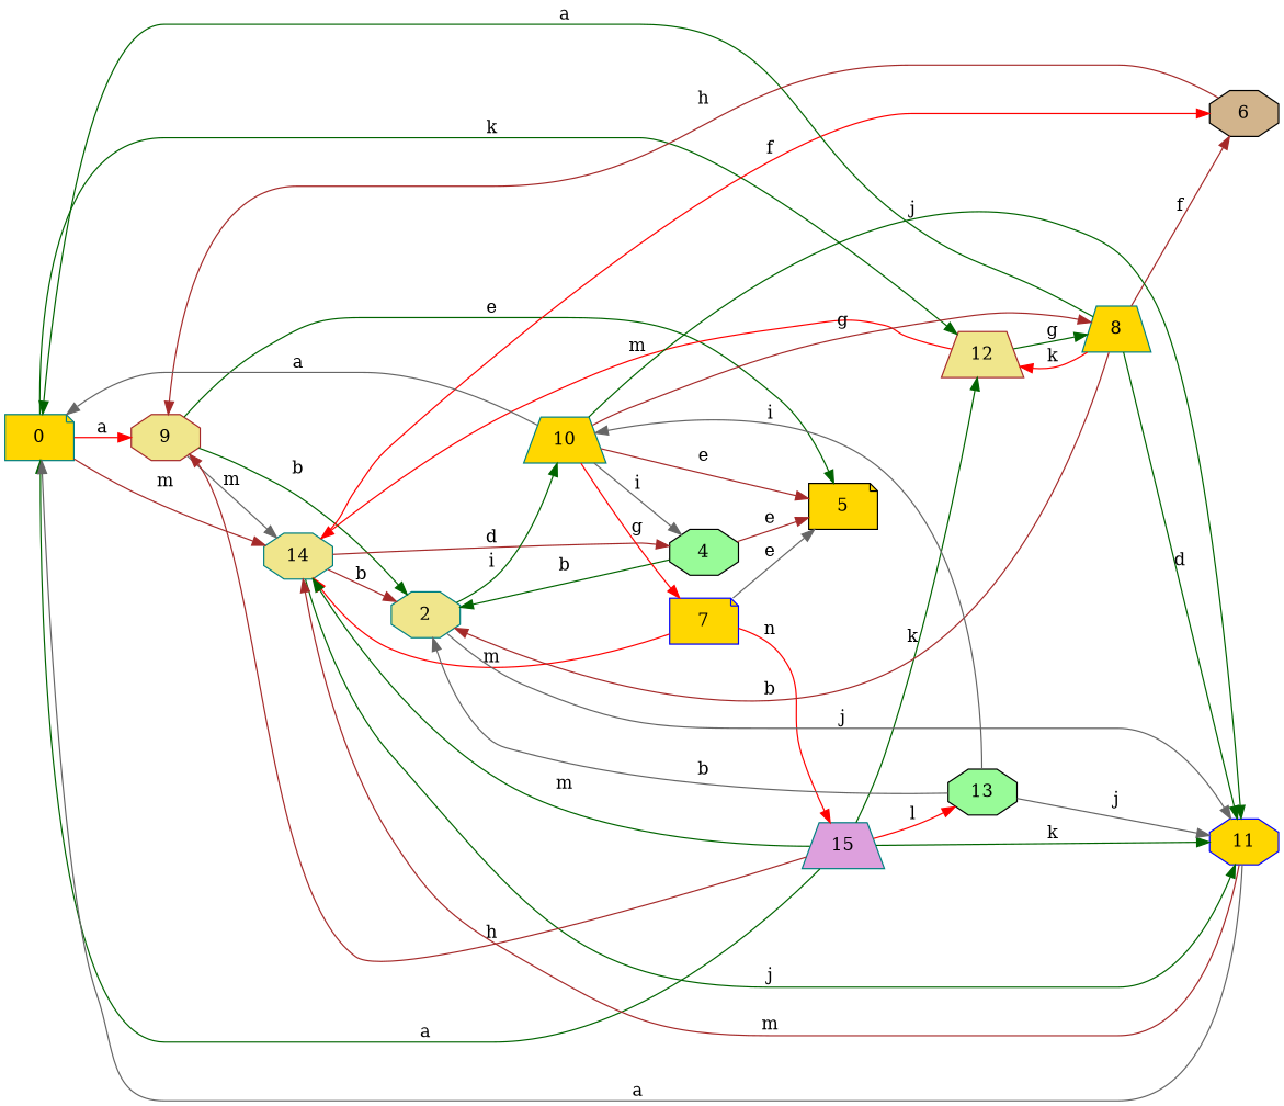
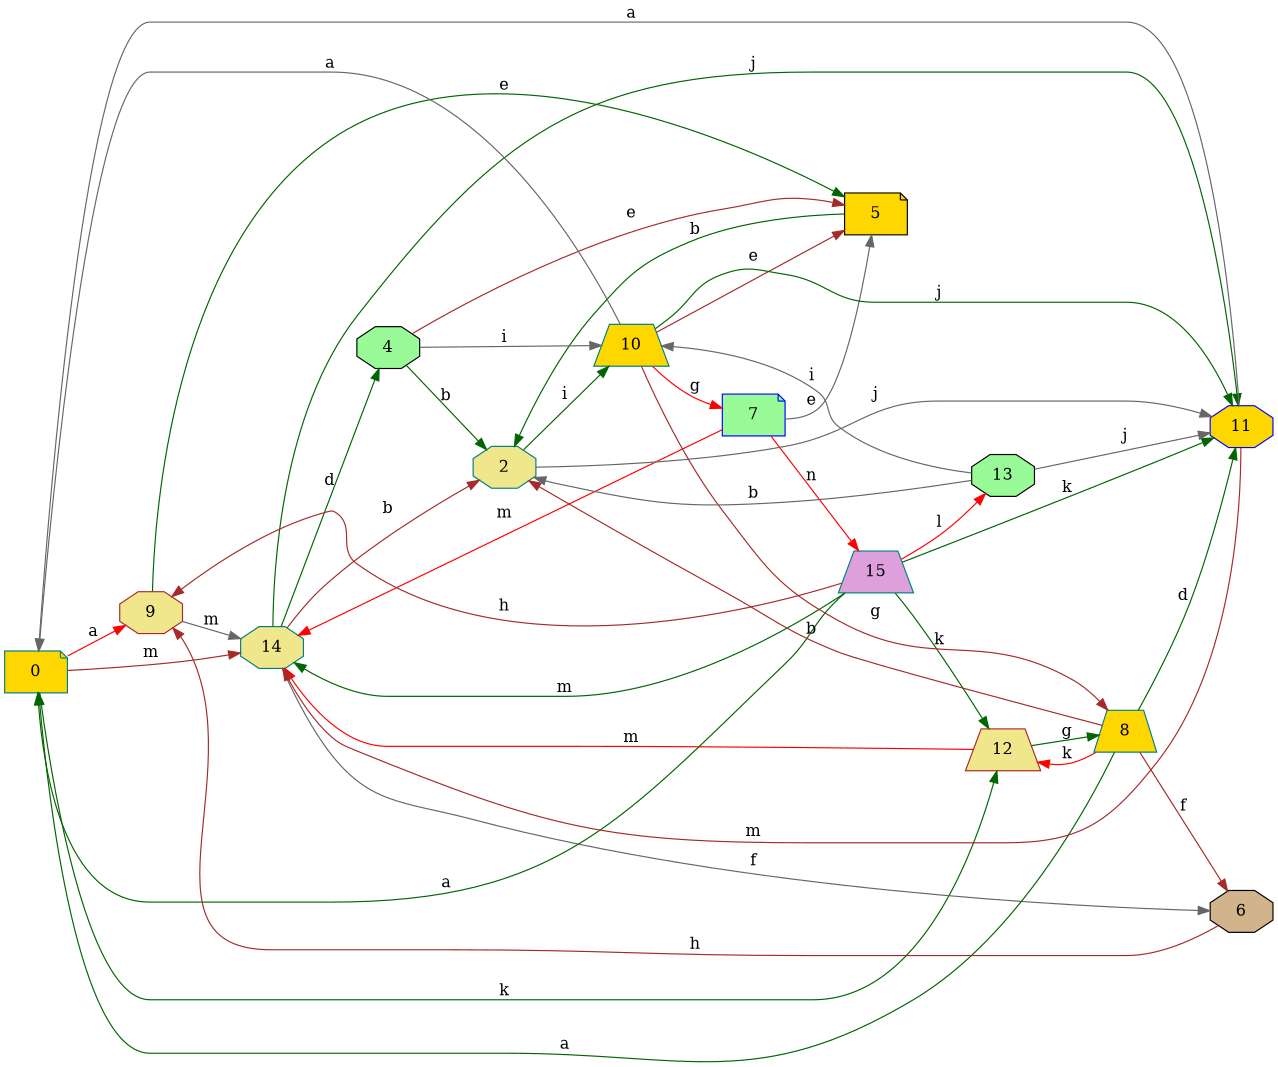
  strict digraph {
    fontname="DejaVu Serif"
    rankdir=LR
    node [color=teal fillcolor=gold fontname="DejaVu Serif" shape=octagon style=filled]
    edge [color=darkgreen fontname="DejaVu Serif"]
    0 [shape=note]
    9 [color=brown fillcolor=khaki]
    12 [color=brown fillcolor=khaki shape=trapezium]
    14 [fillcolor=khaki]
-   7 [color=blue shape=note]
+   7 [color=blue fillcolor=palegreen shape=note]
    5 [color=black shape=note]
    15 [fillcolor=plum shape=trapezium]
    2 [fillcolor=khaki]
    8 [shape=trapezium]
    6 [color=black fillcolor=tan]
    11 [color=blue]
    4 [color=black fillcolor=palegreen]
    10 [shape=trapezium]
    13 [color=black fillcolor=palegreen]
    0 -> 9 [color=red label=a]
    0 -> 12 [label=k]
    0 -> 14 [color=brown label=m]
    9 -> 14 [color=gray40 label=m]
    9 -> 5 [label=e]
-   9 -> 2 [label=b]
+   5 -> 2 [label=b]
    12 -> 14 [color=red label=m]
    12 -> 8 [label=g]
    14 -> 2 [color=brown label=b]
-   14 -> 6 [color=red label=f]
+   14 -> 6 [color=gray40 label=f]
    14 -> 11 [label=j]
-   14 -> 4 [color=brown label=d]
+   14 -> 4 [label=d]
    7 -> 14 [color=red label=m]
    7 -> 5 [color=gray40 label=e]
    7 -> 15 [color=red label=n]
    15 -> 0 [label=a]
    15 -> 9 [color=brown label=h]
    15 -> 12 [label=k]
    15 -> 14 [label=m]
    15 -> 11 [label=k]
    15 -> 13 [color=red label=l]
    2 -> 11 [color=gray40 label=j]
    2 -> 10 [label=i]
    8 -> 0 [label=a]
    8 -> 12 [color=red label=k]
    8 -> 2 [color=brown label=b]
    8 -> 6 [color=brown label=f]
    8 -> 11 [label=d]
    6 -> 9 [color=brown label=h]
    11 -> 0 [color=gray40 label=a]
    11 -> 14 [color=brown label=m]
    4 -> 5 [color=brown label=e]
    4 -> 2 [label=b]
-   10 -> 4 [color=gray40 label=i]
+   4 -> 10 [color=gray40 label=i]
    10 -> 0 [color=gray40 label=a]
    10 -> 7 [color=red label=g]
    10 -> 5 [color=brown label=e]
    10 -> 8 [color=brown label=g]
    10 -> 11 [label=j]
    13 -> 2 [color=gray40 label=b]
    13 -> 11 [color=gray40 label=j]
    13 -> 10 [color=gray40 label=i]
  }
